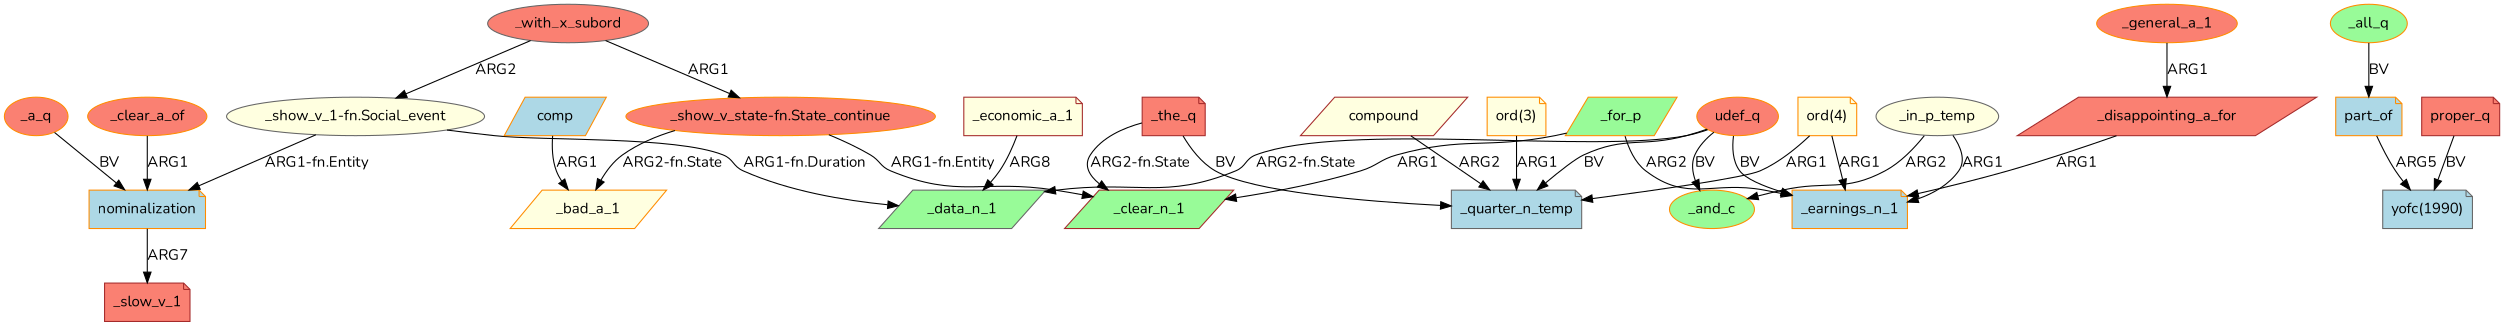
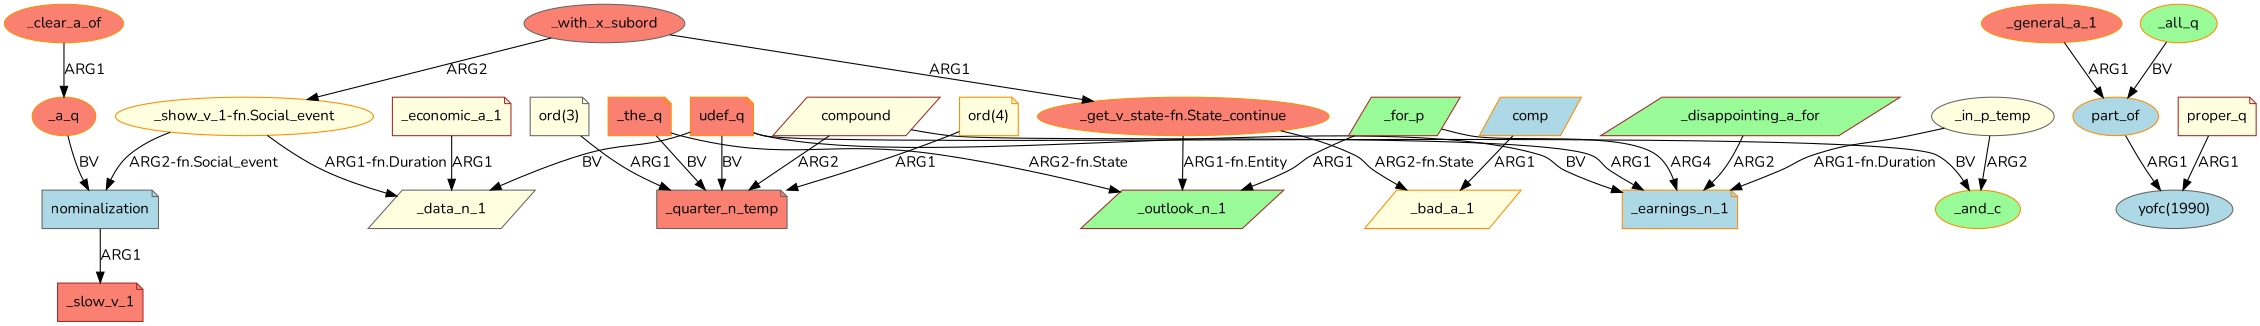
  digraph {
    fontname=Nunito
    node [color=darkorange fillcolor=salmon fontname=Nunito shape=note style=filled]
    edge [fontname=Nunito]
    _clear_a_of [shape=ellipse]
-   nominalization [fillcolor=lightblue]
+   nominalization [color=gray40 fillcolor=lightblue]
    _slow_v_1 [color=brown]
-   "ord(3)" [fillcolor=lightyellow]
-   _quarter_n_temp [color=gray40 fillcolor=lightblue]
-   _the_q [color=brown]
-   _outlook_n_1 [color=brown fillcolor=palegreen shape=parallelogram label=_clear_n_1]
+   "ord(3)" [color=gray40 fillcolor=lightyellow]
+   _quarter_n_temp [color=gray40]
+   _the_q
+   _outlook_n_1 [color=brown fillcolor=palegreen shape=parallelogram]
    _a_q [shape=ellipse]
    _economic_a_1 [color=brown fillcolor=lightyellow]
-   _data_n_1 [color=gray40 fillcolor=palegreen shape=parallelogram]
-   "_show_v_1-fn.Social_event" [color=gray40 fillcolor=lightyellow shape=ellipse]
-   "_get_v_state-fn.State_continue" [shape=ellipse label="_show_v_state-fn.State_continue"]
+   _data_n_1 [color=gray40 fillcolor=lightyellow shape=parallelogram]
+   "_show_v_1-fn.Social_event" [fillcolor=lightyellow shape=ellipse]
+   "_get_v_state-fn.State_continue" [shape=ellipse]
    _bad_a_1 [fillcolor=lightyellow shape=parallelogram]
    _with_x_subord [color=gray40 shape=ellipse]
    _general_a_1 [shape=ellipse]
-   _disappointing_a_for [color=brown shape=parallelogram]
+   _disappointing_a_for [color=brown fillcolor=palegreen shape=parallelogram]
    _earnings_n_1 [fillcolor=lightblue]
-   udef_q [shape=ellipse]
+   udef_q
    _and_c [fillcolor=palegreen shape=ellipse]
    _all_q [fillcolor=palegreen shape=ellipse]
-   part_of [fillcolor=lightblue]
-   "yofc(1990)" [color=gray40 fillcolor=lightblue]
-   _for_p [fillcolor=palegreen shape=parallelogram]
+   part_of [fillcolor=lightblue shape=ellipse]
+   "yofc(1990)" [color=gray40 fillcolor=lightblue shape=ellipse]
+   _for_p [color=brown fillcolor=palegreen shape=parallelogram]
    _in_p_temp [color=gray40 fillcolor=lightyellow shape=ellipse]
    compound [color=brown fillcolor=lightyellow shape=parallelogram]
-   proper_q [color=brown]
+   proper_q [color=brown fillcolor=lightyellow]
    "ord(4)" [fillcolor=lightyellow]
    comp [fillcolor=lightblue shape=parallelogram]
-   _clear_a_of -> nominalization [label=ARG1]
-   nominalization -> _slow_v_1 [label=ARG7]
+   _clear_a_of -> _a_q [label=ARG1]
+   nominalization -> _slow_v_1 [label=ARG1]
    "ord(3)" -> _quarter_n_temp [label=ARG1]
    _the_q -> _quarter_n_temp [label=BV]
    _the_q -> _outlook_n_1 [label="ARG2-fn.State"]
    _a_q -> nominalization [label=BV]
-   _economic_a_1 -> _data_n_1 [label=ARG8]
-   "_show_v_1-fn.Social_event" -> nominalization [label="ARG1-fn.Entity"]
+   _economic_a_1 -> _data_n_1 [label=ARG1]
+   "_show_v_1-fn.Social_event" -> nominalization [label="ARG2-fn.Social_event"]
    "_show_v_1-fn.Social_event" -> _data_n_1 [label="ARG1-fn.Duration"]
    "_get_v_state-fn.State_continue" -> _outlook_n_1 [label="ARG1-fn.Entity"]
    "_get_v_state-fn.State_continue" -> _bad_a_1 [label="ARG2-fn.State"]
    _with_x_subord -> "_show_v_1-fn.Social_event" [label=ARG2]
    _with_x_subord -> "_get_v_state-fn.State_continue" [label=ARG1]
-   _general_a_1 -> _disappointing_a_for [label=ARG1]
-   _disappointing_a_for -> _earnings_n_1 [label=ARG1]
+   _general_a_1 -> part_of [label=ARG1]
+   _disappointing_a_for -> _earnings_n_1 [label=ARG2]
    udef_q -> _quarter_n_temp [label=BV]
-   udef_q -> _data_n_1 [label="ARG2-fn.State"]
+   udef_q -> _data_n_1 [label=BV]
    udef_q -> _earnings_n_1 [label=BV]
    udef_q -> _and_c [label=BV]
    _all_q -> part_of [label=BV]
-   part_of -> "yofc(1990)" [label=ARG5]
+   part_of -> "yofc(1990)" [label=ARG1]
    _for_p -> _outlook_n_1 [label=ARG1]
-   _for_p -> _earnings_n_1 [label=ARG2]
-   _in_p_temp -> _earnings_n_1 [label=ARG1]
+   _for_p -> _earnings_n_1 [label=ARG4]
+   _in_p_temp -> _earnings_n_1 [label="ARG1-fn.Duration"]
    _in_p_temp -> _and_c [label=ARG2]
    compound -> _quarter_n_temp [label=ARG2]
-   "ord(4)" -> _earnings_n_1 [label=ARG1]
-   proper_q -> "yofc(1990)" [label=BV]
+   compound -> _earnings_n_1 [label=ARG1]
+   proper_q -> "yofc(1990)" [label=ARG1]
    "ord(4)" -> _quarter_n_temp [label=ARG1]
    comp -> _bad_a_1 [label=ARG1]
  }
